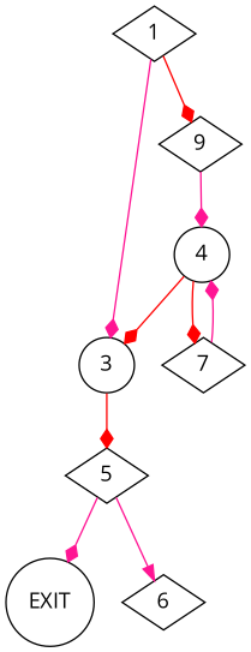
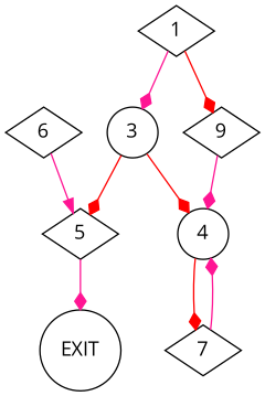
  digraph {
    fontname="Open Sans"
    node [fontname="Open Sans" shape=diamond]
    edge [arrowhead=diamond color=deeppink fontname="Open Sans"]
    n1 [label=9]
    1
    3 [shape=circle]
    n4 [label=EXIT shape=circle]
    4 [shape=circle]
    5
    7
    6
    n1 -> 4
    1 -> n1 [color=red]
    1 -> 3
    3 -> 5 [color=red]
-   4 -> 3 [color=red]
+   3 -> 4 [color=red]
    4 -> 7 [color=red]
    5 -> n4
    7 -> 4
-   5 -> 6 [arrowhead=normal]
+   6 -> 5 [arrowhead=normal]
  }
